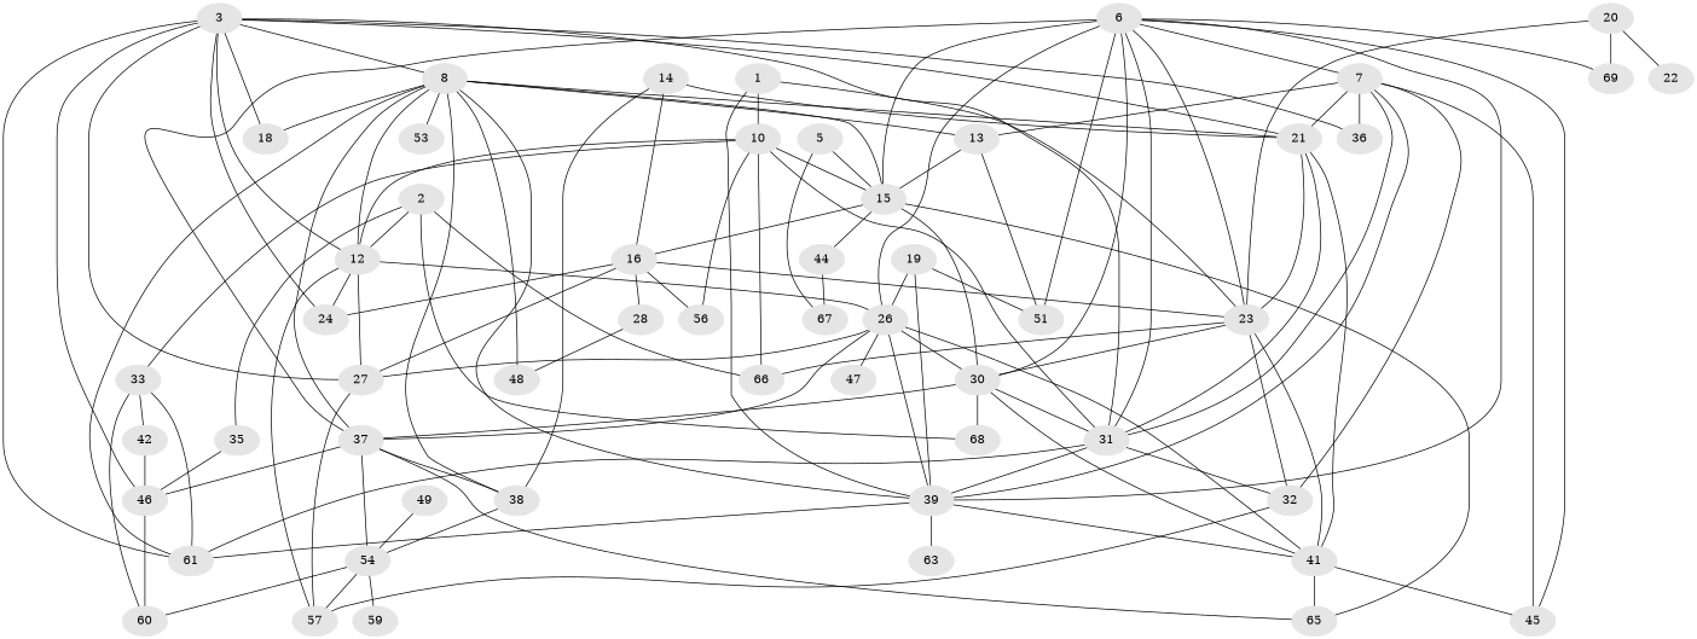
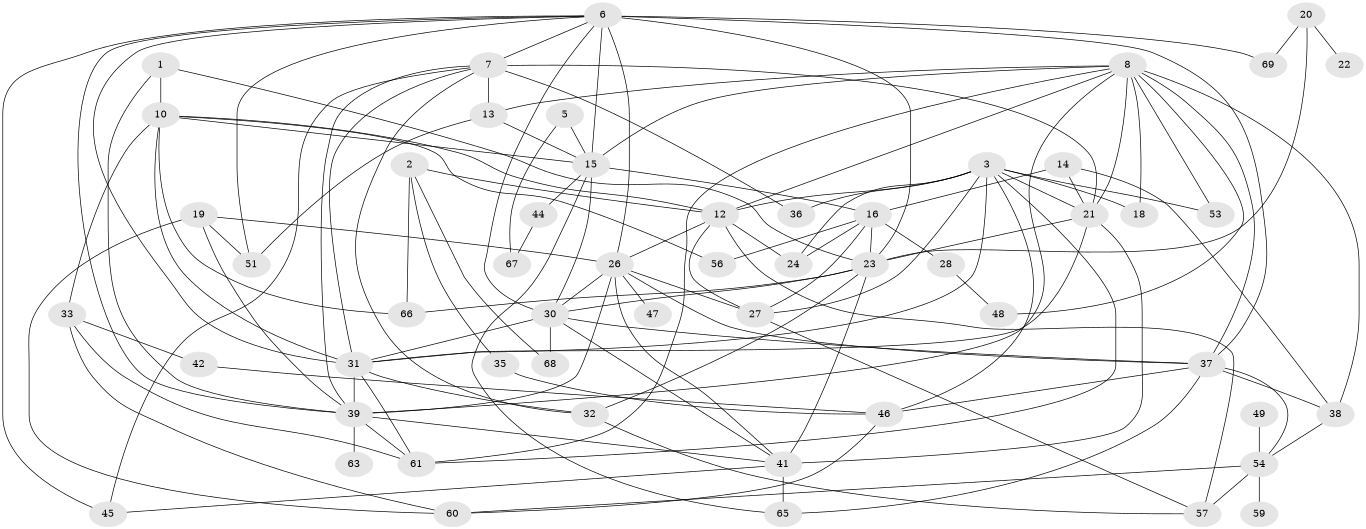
  graph {
    node [color=gray90 style=filled]
    edge [weight=1.0]
    1
    10
    23
    39
    12
    66
    31
    15
    33
    56
    30
    32
    41
    61
    63
    2
    35
    68
    24
    27
    26
    57
    46
    3
    8
    18
    21
    36
    37
    13
    38
    48
    53
    60
    5
    67
    16
    44
    65
    6
    7
    45
    51
    69
    47
    54
    42
    14
    28
    19
    20
    22
    59
    49
    1 -- 10
    1 -- 23
    1 -- 39
    10 -- 12
    10 -- 66
    10 -- 31 [weight=2.0]
    10 -- 15
    10 -- 33
    10 -- 56
    23 -- 66
    23 -- 30
    23 -- 32
    23 -- 41
    39 -- 41
    39 -- 61
    39 -- 63
    12 -- 24
    12 -- 27
    12 -- 26
    12 -- 57
    31 -- 39
    31 -- 32
    31 -- 61
    15 -- 30
    15 -- 16
    15 -- 44
    15 -- 65
    33 -- 61
    33 -- 60
    33 -- 42
    30 -- 31
    30 -- 41
    30 -- 68
    30 -- 37
    32 -- 57
    41 -- 65
    41 -- 45
    2 -- 12
    2 -- 66
    2 -- 35
    2 -- 68
    35 -- 46 [weight=2.0]
    27 -- 57
    26 -- 39
    26 -- 30
    26 -- 41
    26 -- 27
    26 -- 37 [weight=2.0]
    26 -- 47
    46 -- 60
    3 -- 12 [weight=2.0]
    3 -- 31
    3 -- 61 [weight=2.0]
    3 -- 24
    3 -- 27
    3 -- 46
-   3 -- 8
+   3 -- 53
    3 -- 18
    3 -- 21 [weight=2.0]
    3 -- 36
    8 -- 39
    8 -- 12
    8 -- 15
    8 -- 61
    8 -- 18 [weight=2.0]
    8 -- 21 [weight=2.0]
    8 -- 37
    8 -- 13
    8 -- 38
    8 -- 48
    8 -- 53
    21 -- 23
    21 -- 31
    21 -- 41
    37 -- 46
    37 -- 38
    37 -- 65
    37 -- 54
    13 -- 15
    13 -- 51
    38 -- 54
    5 -- 15
    5 -- 67
    16 -- 23
    16 -- 56
    16 -- 24
    16 -- 27
    16 -- 28
    44 -- 67
    6 -- 23
    6 -- 39
    6 -- 31
    6 -- 15 [weight=2.0]
    6 -- 30
    6 -- 26 [weight=2.0]
    6 -- 37
    6 -- 7
    6 -- 45
    6 -- 51
    6 -- 69
    7 -- 39
    7 -- 31
    7 -- 32
    7 -- 21
    7 -- 36 [weight=2.0]
    7 -- 13
    7 -- 45
    54 -- 57
    54 -- 60
    54 -- 59
    42 -- 46
    14 -- 21 [weight=2.0]
    14 -- 38
    14 -- 16
    28 -- 48
    19 -- 39
    19 -- 26
+   19 -- 60
    19 -- 51
    20 -- 23
    20 -- 69
    20 -- 22
    49 -- 54
  }
